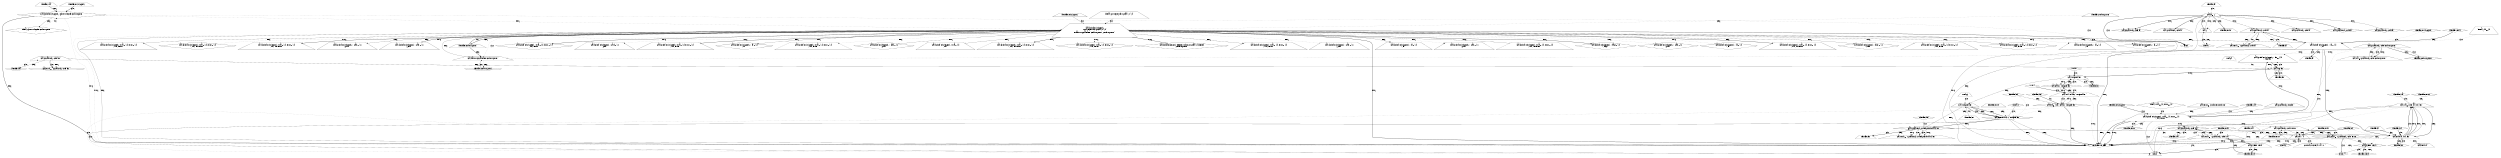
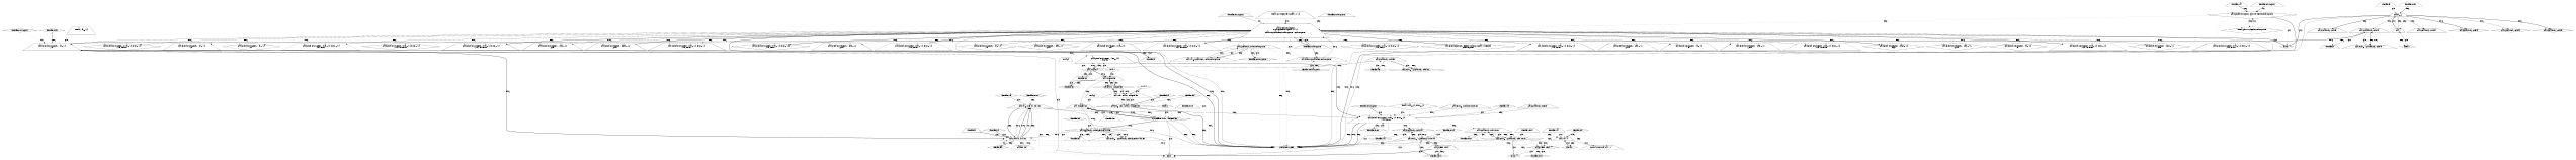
  digraph {
    node [shape=trapezium]
    edge [arrowhead=box style=dotted]
    n1 [label="(Call,rval = write( fd , buf , len))"]
    n2 [label="(Call,mode( fd , buf , len))"]
    n3 [label="(Call,dprintf( D_SYSCALLS, \"\trval = %d, errno = %d\n\", rval, terrno ))"]
    n4 [label="(MethodReturn,RET)" shape=diamond]
    n5 [label="(Block,)"]
    n6 [label="(Call,free( buf ))"]
    n7 [label="(Identifier,len)" shape=diamond]
    n8 [label="(Call,syscall_sock->code(rval))" shape=diamond]
    n9 [label="(Call,syscall_sock->code( terrno ))"]
    n10 [label="(Identifier,terrno)" shape=diamond]
    n11 [label="(Call,dprintf( D_SYSCALLS, \"  fd = %d\n\", fd ))"]
    n12 [label="(Identifier,fd)"]
    n13 [label="(Call,dprintf( D_SYSCALLS, \"  len = %ld\n\", (long)len ))"]
    n14 [label="(Call,(long)len)" shape=diamond]
    n15 [label="(Call,dprintf(D_SYSCALLS,\n\t\t\"Got request for syscall %s (%d)\n\",\n\t\tshadow_syscall_name(condor_sysnum), condor_sysnum))"]
    n16 [label="(Call,dprintf( D_SYSCALLS, \"\trval = %d, errno = %d\n\", rval, terrno ))" shape=diamond]
    n17 [label="(Call,dprintf( D_SYSCALLS, \"  path = %s\n\", path ))"]
    n18 [label="(Call,dprintf( D_SYSCALLS, \"\trval = %d, errno = %d\n\", rval, terrno ))"]
    n19 [label="(Call,dprintf( D_SYSCALLS, \"  fd = %d\n\", fd ))" shape=diamond]
    n20 [label="(Call,dprintf( D_SYSCALLS, \"\trval = %d, errno = %d\n\", rval, terrno ))"]
    n21 [label="(Block,)" shape=diamond]
    n22 [label="(Call,dprintf( D_SYSCALLS, \"  path = %s\n\", path ))" shape=diamond]
    n23 [label="(Call,dprintf( D_SYSCALLS, \"\trval = %d\n\", rval ))"]
    n24 [label="(Call,dprintf( D_SYSCALLS, \"\trval = %d, errno = %d\n\", rval, (int)terrno ))"]
    n25 [label="(Call,dprintf( D_SYSCALLS, \"\trval = %d, errno = %d\n\", rval, terrno ))" shape=diamond]
    n26 [label="(Call,dprintf(D_ALWAYS, \"ERROR: unknown syscall %d received\n\", condor_sysnum ))" shape=diamond]
    n27 [label="(Call,dprintf( D_SYSCALLS, \"\trval = %d, errno = %d\n\", rval, terrno ))"]
    n28 [label="(Call,dprintf( D_SYSCALLS, \"  path = %s\n\", path ))"]
    n29 [label="(Call,dprintf( D_SYSCALLS, \"  fd = %d\n\", fd ))"]
    n30 [label="(Call,dprintf( D_SYSCALLS, \"  path = %s\n\", path ))"]
    n31 [label="(Call,dprintf( D_SYSCALLS, \"\trval = %d, errno = %d\n\", rval, (int)terrno ))"]
    n32 [label="(Call,dprintf( D_SYSCALLS, \"  flags = %d\n\", flags ))" shape=diamond]
    n33 [label="(Call,dprintf( D_SYSCALLS, \"  path = %s\n\", path ))" shape=diamond]
    n34 [label="(Call,dprintf( D_SYSCALLS, \"  fd = %d\n\", fd ))" shape=diamond]
    n35 [label="(Call,dprintf( D_SYSCALLS, \"\trval = %d, errno = %d\n\", rval, (int)terrno ))"]
    n36 [label="(Call,dprintf( D_SYSCALLS, \"  from = %s\n\", from ))" shape=diamond]
    n37 [label="(Call,dprintf( D_SYSCALLS, \"\trval = %d, errno = %d\n\", rval, terrno ))"]
    n38 [label="(Call,dprintf( D_SYSCALLS, \"\trval = %d, errno = %d\n\", rval, terrno ))" shape=diamond]
    n39 [label="(Call,dprintf( D_SYSCALLS, \"  fd = %d\n\", fd ))"]
    n40 [label="(Call,dprintf( D_SYSCALLS, \"  fs = %d\n\", fd ))" shape=diamond]
    n41 [label="(Call,dprintf( D_SYSCALLS, \"\trval = %d, errno = %d\n\", rval, terrno ))"]
    n42 [label="(Identifier,condor_sysnum)"]
    n43 [label="(Call,dprintf( D_SYSCALLS, \"\trval = %d, errno = %d\n\", rval, (int)terrno ))" shape=diamond]
    n44 [label="(Call,dprintf( D_SYSCALLS, \"\trval = %d, errno = %d\n\", rval, (int)terrno ))"]
    n45 [label="(Call,dprintf( D_SYSCALLS, \"  path = %s\n\", path ))"]
    n46 [label="(Call,dprintf( D_SYSCALLS, \"  path = %s\n\", path ))"]
    n47 [label="(Call,shadow_syscall_name(condor_sysnum))"]
    n48 [label="(Call,dprintf(D_SYSCALLS, \"About to decode condor_sysnum\n\"))" shape=diamond]
    n49 [label="(Literal,\"About to decode condor_sysnum\n\")" shape=diamond]
    n50 [label="(Identifier,condor_sysnum)" shape=diamond]
    n51 [label="(Call,syscall_sock->code(condor_sysnum))"]
    n52 [label="(Call,rval = syscall_sock->code(condor_sysnum))"]
    n53 [label="(Identifier,condor_sysnum)" shape=diamond]
    n54 [label="(Call,syscall_sock->code(fd))"]
    n55 [label="(Call,result = ( syscall_sock->code(fd) ))"]
    n56 [label="(Identifier,fd)"]
    n57 [label="(Call,fd = -1)"]
    n58 [label="(Call,-1)"]
    n59 [label="(Call,syscall_sock->code(fd))"]
    n60 [label="(Call,syscall_sock->code(fd))" shape=diamond]
    n61 [label="(Call,syscall_sock->code(fd))" shape=diamond]
    n62 [label="(Call,syscall_sock->code(fd))" shape=diamond]
    n63 [label="(Call,syscall_sock->code(fd))"]
    n64 [label="(Literal,1)" shape=diamond]
    n65 [label="(Call,syscall_sock->code_bytes_bool(buf, len))" shape=diamond]
    n66 [label="(Identifier,len)"]
    n67 [label="(Call,result = ( syscall_sock->code_bytes_bool(buf, len) ))"]
    n68 [label="(Call,memset( buf, 0, (unsigned)len ))" shape=diamond]
    n69 [label="(Call,(unsigned)len)"]
    n70 [label="(Identifier,len)"]
    n71 [label="(Call,buf = (void *)malloc( (unsigned)len ))" shape=diamond]
    n72 [label="(Call,(void *)malloc( (unsigned)len ))"]
    n73 [label="(Call,malloc( (unsigned)len ))" shape=diamond]
    n74 [label="(Call,(unsigned)len)"]
    n75 [label="(Identifier,len)" shape=diamond]
    n76 [label="(Identifier,len)"]
    n77 [label="(Call,syscall_sock->code(len))"]
    n78 [label="(Identifier,len)" shape=diamond]
    n79 [label="(Call,result = ( syscall_sock->code(len) ))" shape=diamond]
    n80 [label="(Call,result = ( syscall_sock->code(rval) ))"]
    n81 [label="(Call,rval < 0)"]
    n82 [label="(Identifier,rval)" shape=diamond]
    n83 [label="(Call,result = ( syscall_sock->code( terrno ) ))" shape=diamond]
    n84 [label="(Identifier,terrno)"]
    n85 [label="(Call,ASSERT( result ))"]
    n86 [label="(Literal,0)" shape=diamond]
    n87 [label="(ControlStructure,if( rval < 0 ))"]
    n88 [label="(Identifier,result)" shape=diamond]
    n89 [label="(Call,ASSERT( result ))" shape=diamond]
    n90 [label="(Block,)" shape=diamond]
    n91 [label="(Identifier,result)" shape=diamond]
    n92 [label="(Identifier,D_SYSCALLS)" shape=diamond]
    n93 [label="(Identifier,result)"]
    n94 [label="(Identifier,terrno)" shape=diamond]
    n95 [label="(Identifier,buf)" shape=diamond]
    n96 [label="(Identifier,rval)" shape=diamond]
    n97 [label="(Literal,0)" shape=diamond]
    n98 [label="(Identifier,D_SYSCALLS)" shape=diamond]
    n99 [label="(Identifier,D_SYSCALLS)"]
    n100 [label="(Identifier,rval)"]
    n101 [label="(Identifier,result)" shape=diamond]
    n102 [label="(Identifier,fd)"]
    n103 [label="(Identifier,result)" shape=diamond]
    n104 [label="(Identifier,buf)" shape=diamond]
    n105 [label="(Literal,\"\trval = %d, errno = %d\n\")" shape=diamond]
    n106 [label="(Literal,\"Got request for syscall %s (%d)\n\")"]
    n107 [label="(Identifier,D_SYSCALLS)"]
    n108 [label="(Identifier,result)"]
    n109 [label="(Literal,\"  fd = %d\n\")"]
    n110 [label="(Call,terrno = (condor_errno_t)errno)"]
    n111 [label="(Identifier,condor_sysnum)"]
    n112 [label="(Identifier,rval)"]
    n113 [label="(Identifier,mode)"]
    n114 [label="(Identifier,buf)" shape=diamond]
    n115 [label="(Identifier,fd)"]
    n116 [label="(Identifier,buf)" shape=diamond]
    n117 [label="(Identifier,buf)" shape=diamond]
    n118 [label="(Identifier,rval)" shape=diamond]
    n119 [label="(Call,syscall_sock->encode())"]
    1000974 [shape=diamond]
    1000977 [shape=diamond]
    1000969
    1000983
    n1 -> n2 [arrowhead=dot label="CFG: " style=bold]
    n1 -> n3 [label="DDG: " style=solid]
    n1 -> n4 [label="DDG: " style=solid]
    n1 -> n5 [arrowhead=dot label="AST: "]
    n2 -> n1 [label="AST: " style=bold]
    n2 -> n1 [label="DDG: " style=bold]
    n2 -> n1 [label="DDG: " style=bold]
    n2 -> n1 [arrowhead=odot label="DDG: " style=solid]
    n2 -> n4 [label="DDG: "]
    n2 -> n4 [arrowhead=odot label="DDG: "]
    n2 -> n6 [arrowhead=odot label="DDG: "]
    n2 -> n7 [label="CFG: " style=bold]
    n3 -> n4 [label="DDG: " style=bold]
    n3 -> n4 [arrowhead=odot label="DDG: "]
    n3 -> n4 [arrowhead=dot label="DDG: " style=bold]
    n3 -> n5 [arrowhead=odot label="AST: " style=solid]
    n3 -> n8 [label="DDG: "]
    n3 -> n9 [arrowhead=dot label="DDG: "]
    n3 -> n10 [arrowhead=dot label="CFG: " style=solid]
    n7 -> n2 [arrowhead=dot label="AST: " style=solid]
    n8 -> n80 [arrowhead=odot label="AST: "]
    n8 -> n80 [arrowhead=odot label="DDG: " style=solid]
    n8 -> n81 [arrowhead=odot label="DDG: "]
    n8 -> n82 [arrowhead=odot label="CFG: "]
-   n9 -> n4 [label="DDG: " style=solid]
    n9 -> n83 [arrowhead=dot label="AST: " style=solid]
    n9 -> n83 [label="DDG: "]
    n9 -> n84 [arrowhead=dot label="CFG: " style=solid]
    n10 -> n3 [label="AST: "]
    n11 -> n2 [label="DDG: " style=bold]
    n11 -> n4 [label="DDG: " style=bold]
    n11 -> n5 [arrowhead=dot label="AST: " style=solid]
    n11 -> n12 [label="CFG: " style=bold]
    n11 -> n13 [arrowhead=dot label="DDG: "]
    n12 -> n11 [label="AST: "]
    n13 -> n3 [label="DDG: " style=bold]
    n13 -> n14 [label="CFG: " style=bold]
    n14 -> n13 [arrowhead=dot label="AST: "]
    n14 -> n13 [arrowhead=dot label="DDG: "]
    n14 -> n74 [label="DDG: " style=bold]
    n14 -> n76 [arrowhead=dot label="CFG: " style=solid]
    n15 -> n4 [arrowhead=dot label="DDG: "]
    n15 -> n4 [arrowhead=odot label="DDG: " style=solid]
    n15 -> n4 [label="DDG: " style=bold]
    n15 -> n4 [arrowhead=odot label="DDG: " style=solid]
    n15 -> n11 [arrowhead=odot label="DDG: " style=solid]
    n15 -> n16 [arrowhead=dot label="DDG: " style=bold]
    n15 -> n17 [arrowhead=dot label="DDG: "]
    n15 -> n18 [arrowhead=odot label="DDG: " style=bold]
    n15 -> n19 [arrowhead=dot label="DDG: " style=solid]
    n15 -> n20 [arrowhead=dot label="DDG: "]
    n15 -> n21 [arrowhead=odot label="AST: " style=bold]
    n15 -> n22 [arrowhead=odot label="DDG: " style=solid]
    n15 -> n23 [arrowhead=odot label="DDG: " style=solid]
    n15 -> n24 [arrowhead=dot label="DDG: " style=bold]
    n15 -> n25 [arrowhead=dot label="DDG: "]
    n15 -> n26 [arrowhead=odot label="DDG: " style=bold]
    n15 -> n27 [label="DDG: " style=solid]
    n15 -> n28 [arrowhead=odot label="DDG: "]
    n15 -> n29 [label="DDG: " style=solid]
    n15 -> n30 [label="DDG: "]
    n15 -> n31 [arrowhead=odot label="DDG: " style=solid]
    n15 -> n32 [label="DDG: " style=bold]
    n15 -> n33 [arrowhead=odot label="DDG: "]
    n15 -> n34 [arrowhead=odot label="DDG: "]
    n15 -> n35 [arrowhead=dot label="DDG: " style=bold]
    n15 -> n36 [arrowhead=dot label="DDG: " style=solid]
    n15 -> n37 [arrowhead=odot label="DDG: "]
    n15 -> n38 [label="DDG: " style=solid]
    n15 -> n39 [label="DDG: "]
    n15 -> n40 [label="DDG: "]
    n15 -> n41 [arrowhead=dot label="DDG: " style=solid]
    n15 -> n42 [arrowhead=dot label="CFG: " style=bold]
    n15 -> n43 [arrowhead=odot label="DDG: "]
    n15 -> n44 [arrowhead=dot label="DDG: " style=bold]
    n15 -> n45 [arrowhead=dot label="DDG: " style=solid]
    n15 -> n46 [arrowhead=odot label="DDG: " style=bold]
    n42 -> n15 [arrowhead=odot label="AST: " style=bold]
    n42 -> n47 [arrowhead=dot label="CFG: " style=bold]
    n47 -> n15 [arrowhead=odot label="AST: "]
    n47 -> n15 [label="DDG: " style=solid]
    n47 -> n50 [label="CFG: "]
    n48 -> n4 [arrowhead=dot label="DDG: "]
    n48 -> n4 [arrowhead=dot label="DDG: " style=bold]
    n48 -> n15 [arrowhead=dot label="DDG: "]
    n48 -> n21 [arrowhead=dot label="AST: "]
    n48 -> n49 [label="CFG: " style=solid]
    n49 -> n48 [label="AST: "]
    n50 -> n47 [arrowhead=dot label="AST: " style=solid]
    n51 -> n4 [arrowhead=odot label="DDG: "]
    n51 -> n47 [arrowhead=odot label="DDG: "]
    n51 -> n52 [arrowhead=dot label="AST: " style=solid]
    n51 -> n52 [label="DDG: " style=bold]
    n51 -> n53 [label="CFG: " style=bold]
    n52 -> n51 [label="DDG: " style=solid]
    n53 -> n51 [arrowhead=odot label="AST: " style=solid]
    n54 -> n11 [arrowhead=dot label="DDG: " style=bold]
    n54 -> n55 [arrowhead=odot label="AST: " style=solid]
    n54 -> n55 [label="DDG: " style=bold]
    n54 -> n56 [arrowhead=dot label="CFG: "]
    n55 -> n54 [label="CFG: "]
    n56 -> n54 [arrowhead=dot label="AST: " style=solid]
    n57 -> n4 [label="DDG: " style=solid]
    n57 -> n21 [arrowhead=dot label="AST: " style=bold]
    n57 -> n54 [arrowhead=dot label="DDG: " style=solid]
    n57 -> n58 [label="CFG: "]
    n57 -> n59 [label="DDG: " style=solid]
    n57 -> n60 [label="DDG: " style=bold]
    n57 -> n61 [arrowhead=odot label="DDG: " style=solid]
    n57 -> n62 [label="DDG: " style=bold]
    n57 -> n63 [arrowhead=dot label="DDG: " style=bold]
    n58 -> n57 [arrowhead=dot label="AST: " style=bold]
    n58 -> n57 [arrowhead=odot label="DDG: " style=solid]
    n58 -> n64 [label="CFG: "]
    n64 -> n58 [arrowhead=dot label="AST: " style=solid]
    n65 -> n2 [arrowhead=dot label="DDG: "]
    n65 -> n2 [arrowhead=odot label="DDG: " style=solid]
    n65 -> n66 [label="CFG: " style=bold]
    n65 -> n67 [arrowhead=dot label="AST: " style=bold]
    n65 -> n67 [label="DDG: " style=solid]
    n65 -> n67 [label="DDG: "]
    n66 -> n65 [label="AST: "]
    n67 -> n65 [arrowhead=odot label="CFG: " style=solid]
    n68 -> n4 [label="DDG: " style=solid]
    n68 -> n4 [label="DDG: " style=solid]
    n68 -> n5 [arrowhead=dot label="AST: " style=solid]
    n68 -> n65 [label="DDG: " style=bold]
    n68 -> n69 [arrowhead=odot label="CFG: " style=bold]
    n69 -> n65 [arrowhead=odot label="DDG: " style=solid]
    n69 -> n68 [arrowhead=odot label="AST: " style=bold]
    n69 -> n68 [arrowhead=dot label="DDG: " style=bold]
    n69 -> n70 [arrowhead=odot label="CFG: "]
    n70 -> n69 [label="AST: " style=solid]
    n71 -> n4 [arrowhead=dot label="DDG: " style=bold]
    n71 -> n5 [arrowhead=dot label="AST: "]
    n71 -> n68 [arrowhead=odot label="DDG: "]
    n71 -> n72 [arrowhead=odot label="CFG: " style=solid]
    n72 -> n4 [label="DDG: "]
    n72 -> n71 [arrowhead=dot label="AST: " style=solid]
    n72 -> n71 [label="DDG: " style=solid]
    n72 -> n73 [label="CFG: " style=bold]
    n73 -> n72 [arrowhead=dot label="AST: "]
    n73 -> n72 [label="DDG: " style=solid]
    n73 -> n74 [label="CFG: " style=bold]
    n74 -> n69 [label="DDG: " style=solid]
    n74 -> n73 [arrowhead=dot label="AST: " style=bold]
    n74 -> n73 [label="DDG: "]
    n74 -> n75 [label="CFG: " style=bold]
    n75 -> n74 [arrowhead=odot label="AST: " style=solid]
    n76 -> n14 [arrowhead=odot label="AST: " style=bold]
    n77 -> n14 [arrowhead=dot label="DDG: " style=solid]
    n77 -> n78 [label="CFG: " style=solid]
    n77 -> n79 [label="AST: " style=bold]
    n77 -> n79 [arrowhead=odot label="DDG: "]
    n78 -> n77 [arrowhead=dot label="AST: "]
    n80 -> n4 [arrowhead=odot label="DDG: " style=solid]
    n80 -> n5 [label="AST: "]
    n80 -> n8 [label="CFG: " style=bold]
    n80 -> n85 [arrowhead=odot label="DDG: " style=bold]
    n81 -> n4 [label="DDG: "]
    n81 -> n4 [arrowhead=dot label="DDG: "]
    n81 -> n86 [arrowhead=dot label="CFG: "]
    n81 -> n87 [arrowhead=dot label="AST: " style=solid]
    n82 -> n8 [arrowhead=dot label="AST: " style=solid]
    n83 -> n4 [label="DDG: " style=solid]
    n83 -> n9 [arrowhead=dot label="CFG: " style=bold]
    n83 -> n89 [arrowhead=dot label="DDG: " style=solid]
    n83 -> n90 [arrowhead=odot label="AST: " style=bold]
    n84 -> n9 [arrowhead=dot label="AST: " style=solid]
    n85 -> n5 [arrowhead=dot label="AST: " style=bold]
    n85 -> n88 [arrowhead=dot label="CFG: " style=bold]
    n86 -> n81 [label="AST: " style=bold]
    n88 -> n80 [arrowhead=dot label="CFG: " style=bold]
    n88 -> n85 [arrowhead=odot label="AST: "]
    n89 -> n90 [label="AST: " style=solid]
    n89 -> n91 [arrowhead=odot label="CFG: "]
    n91 -> n83 [arrowhead=odot label="CFG: "]
    n91 -> n89 [arrowhead=odot label="AST: " style=solid]
    n92 -> n11 [label="AST: "]
    n93 -> n68 [arrowhead=dot label="CFG: "]
    n94 -> n1 [label="CFG: "]
    n95 -> n65 [arrowhead=odot label="AST: "]
    n96 -> n1 [arrowhead=odot label="AST: " style=solid]
    n97 -> n68 [arrowhead=odot label="AST: " style=solid]
    n98 -> n3 [arrowhead=dot label="AST: " style=bold]
    n99 -> n15 [arrowhead=odot label="AST: " style=solid]
    n100 -> n48 [label="CFG: " style=bold]
    n101 -> n80 [arrowhead=dot label="AST: " style=solid]
    n102 -> n57 [arrowhead=odot label="AST: "]
    n103 -> n11 [arrowhead=odot label="CFG: " style=bold]
    n104 -> n68 [arrowhead=odot label="AST: "]
    n104 -> n71 [arrowhead=odot label="CFG: " style=solid]
    n105 -> n3 [label="AST: "]
    n106 -> n15 [label="AST: " style=solid]
    n107 -> n48 [label="AST: " style=bold]
    n108 -> n81 [label="CFG: "]
    n108 -> n83 [arrowhead=odot label="AST: "]
    n109 -> n11 [arrowhead=odot label="AST: "]
    n110 -> n3 [arrowhead=dot label="DDG: " style=solid]
    n111 -> n15 [arrowhead=odot label="CFG: "]
    n112 -> n81 [arrowhead=odot label="AST: "]
    n112 -> n85 [arrowhead=odot label="CFG: "]
-   n57 -> n113 [arrowhead=dot label="CFG: " style=bold]
+   n113 -> n57 [arrowhead=dot label="CFG: " style=bold]
    n114 -> n71 [arrowhead=dot label="AST: " style=bold]
    n115 -> n2 [label="AST: " style=bold]
    n116 -> n2 [label="AST: " style=bold]
    n117 -> n81 [label="CFG: " style=bold]
    n117 -> n89 [label="CFG: "]
    n118 -> n3 [arrowhead=odot label="AST: " style=solid]
    n119 -> n3 [arrowhead=odot label="CFG: " style=solid]
    1000974 -> n72 [arrowhead=odot label="AST: " style=bold]
    1000977 -> n74 [label="AST: " style=bold]
    1000969 -> n14 [arrowhead=dot label="AST: "]
    1000983 -> n69 [arrowhead=dot label="AST: "]
  }
